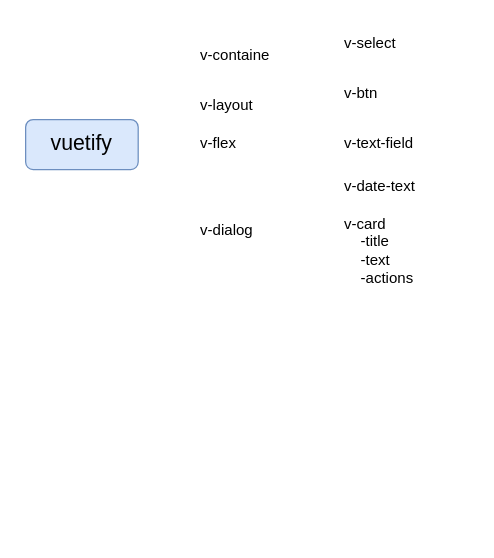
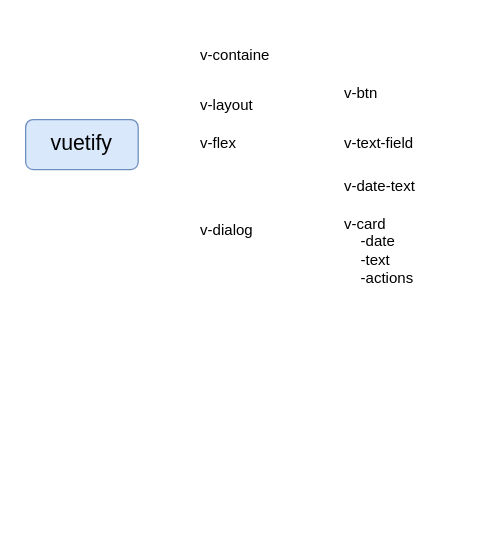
  <mxCell id="0" />
  <mxCell id="1" parent="0" />
  <mxCell id="2" value="&lt;div style=&quot;text-align: center; font-size: 17px;&quot;&gt;&lt;span style=&quot;font-size: 17px;&quot;&gt;vuetify&lt;/span&gt;&lt;/div&gt;" style="rounded=1;whiteSpace=wrap;html=1;align=center;fontSize=17;fillColor=#dae8fc;strokeColor=#6c8ebf;" parent="1" vertex="1"><mxGeometry x="20" y="95" width="90" height="40" as="geometry" /></mxCell>
  <mxCell id="3" value="v-containe" style="text;html=1;fontSize=12;" parent="1" vertex="1"><mxGeometry x="158" y="30" width="60" height="30" as="geometry" /></mxCell>
  <mxCell id="4" value="v-layout" style="text;html=1;fontSize=12;" parent="1" vertex="1"><mxGeometry x="158" y="70" width="58" height="30" as="geometry" /></mxCell>
  <mxCell id="5" value="v-flex" style="text;html=1;fontSize=12;" parent="1" vertex="1"><mxGeometry x="158" y="100" width="40" height="30" as="geometry" /></mxCell>
- <mxCell id="6" value="v-select" style="text;html=1;fontSize=12;" parent="1" vertex="1"><mxGeometry x="272.5" y="20" width="80" height="40" as="geometry" /></mxCell>
  <mxCell id="7" value="" style="group" parent="1" vertex="1" connectable="0"><mxGeometry x="80" y="344" width="192" height="80" as="geometry" /></mxCell>
- <mxCell id="8" value="v-card&amp;nbsp; &amp;nbsp; &lt;br style=&quot;font-size: 12px&quot;&gt;&amp;nbsp; &amp;nbsp; -title&lt;br style=&quot;font-size: 12px&quot;&gt;&amp;nbsp; &amp;nbsp; -text&lt;br style=&quot;font-size: 12px&quot;&gt;&amp;nbsp; &amp;nbsp; -actions&lt;br style=&quot;font-size: 12px&quot;&gt;" style="text;html=1;fontSize=12;" parent="1" vertex="1"><mxGeometry x="272.5" y="165" width="100" height="90" as="geometry" /></mxCell>
+ <mxCell id="8" value="v-card&amp;nbsp; &amp;nbsp; &lt;br style=&quot;font-size: 12px&quot;&gt;&amp;nbsp; &amp;nbsp; -date&lt;br style=&quot;font-size: 12px&quot;&gt;&amp;nbsp; &amp;nbsp; -text&lt;br style=&quot;font-size: 12px&quot;&gt;&amp;nbsp; &amp;nbsp; -actions&lt;br style=&quot;font-size: 12px&quot;&gt;" style="text;html=1;fontSize=12;" parent="1" vertex="1"><mxGeometry x="272.5" y="165" width="100" height="90" as="geometry" /></mxCell>
  <mxCell id="9" value="v-date-text" style="text;html=1;fontSize=12;" parent="1" vertex="1"><mxGeometry x="272.5" y="135" width="100" height="30" as="geometry" /></mxCell>
  <mxCell id="10" value="v-text-field" style="text;html=1;fontSize=12;" parent="1" vertex="1"><mxGeometry x="272.5" y="100" width="80" height="30" as="geometry" /></mxCell>
  <mxCell id="11" value="v-btn" style="text;html=1;fontSize=12;" parent="1" vertex="1"><mxGeometry x="272.5" y="60" width="50" height="30" as="geometry" /></mxCell>
  <mxCell id="12" value="v-dialog" style="text;html=1;fontSize=12;" parent="1" vertex="1"><mxGeometry x="158" y="170" width="70" height="30" as="geometry" /></mxCell>
